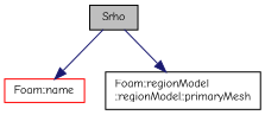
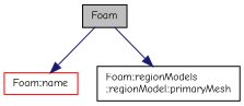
  digraph {
    fontname="Comic Neue"
    rankdir=TB
    node [color=black fontname="Comic Neue" fontsize=10 shape=record]
    edge [color=midnightblue fontname="Comic Neue" fontsize=10 labelfontname=Helvetica labelfontsize=10 style=solid]
-   n1 [fillcolor=grey75 fontcolor=black height=0.2 label=Srho style=filled width=0.4]
+   n1 [fillcolor=grey75 fontcolor=black height=0.2 label=Foam style=filled width=0.4]
    n2 [color=red height=0.2 label="Foam::name" width=0.4]
-   n3 [height=0.2 label="Foam::regionModel\l::regionModel::primaryMesh" width=0.4]
+   n3 [height=0.2 label="Foam::regionModels\l::regionModel::primaryMesh" width=0.4]
    n1 -> n2
    n1 -> n3
  }
